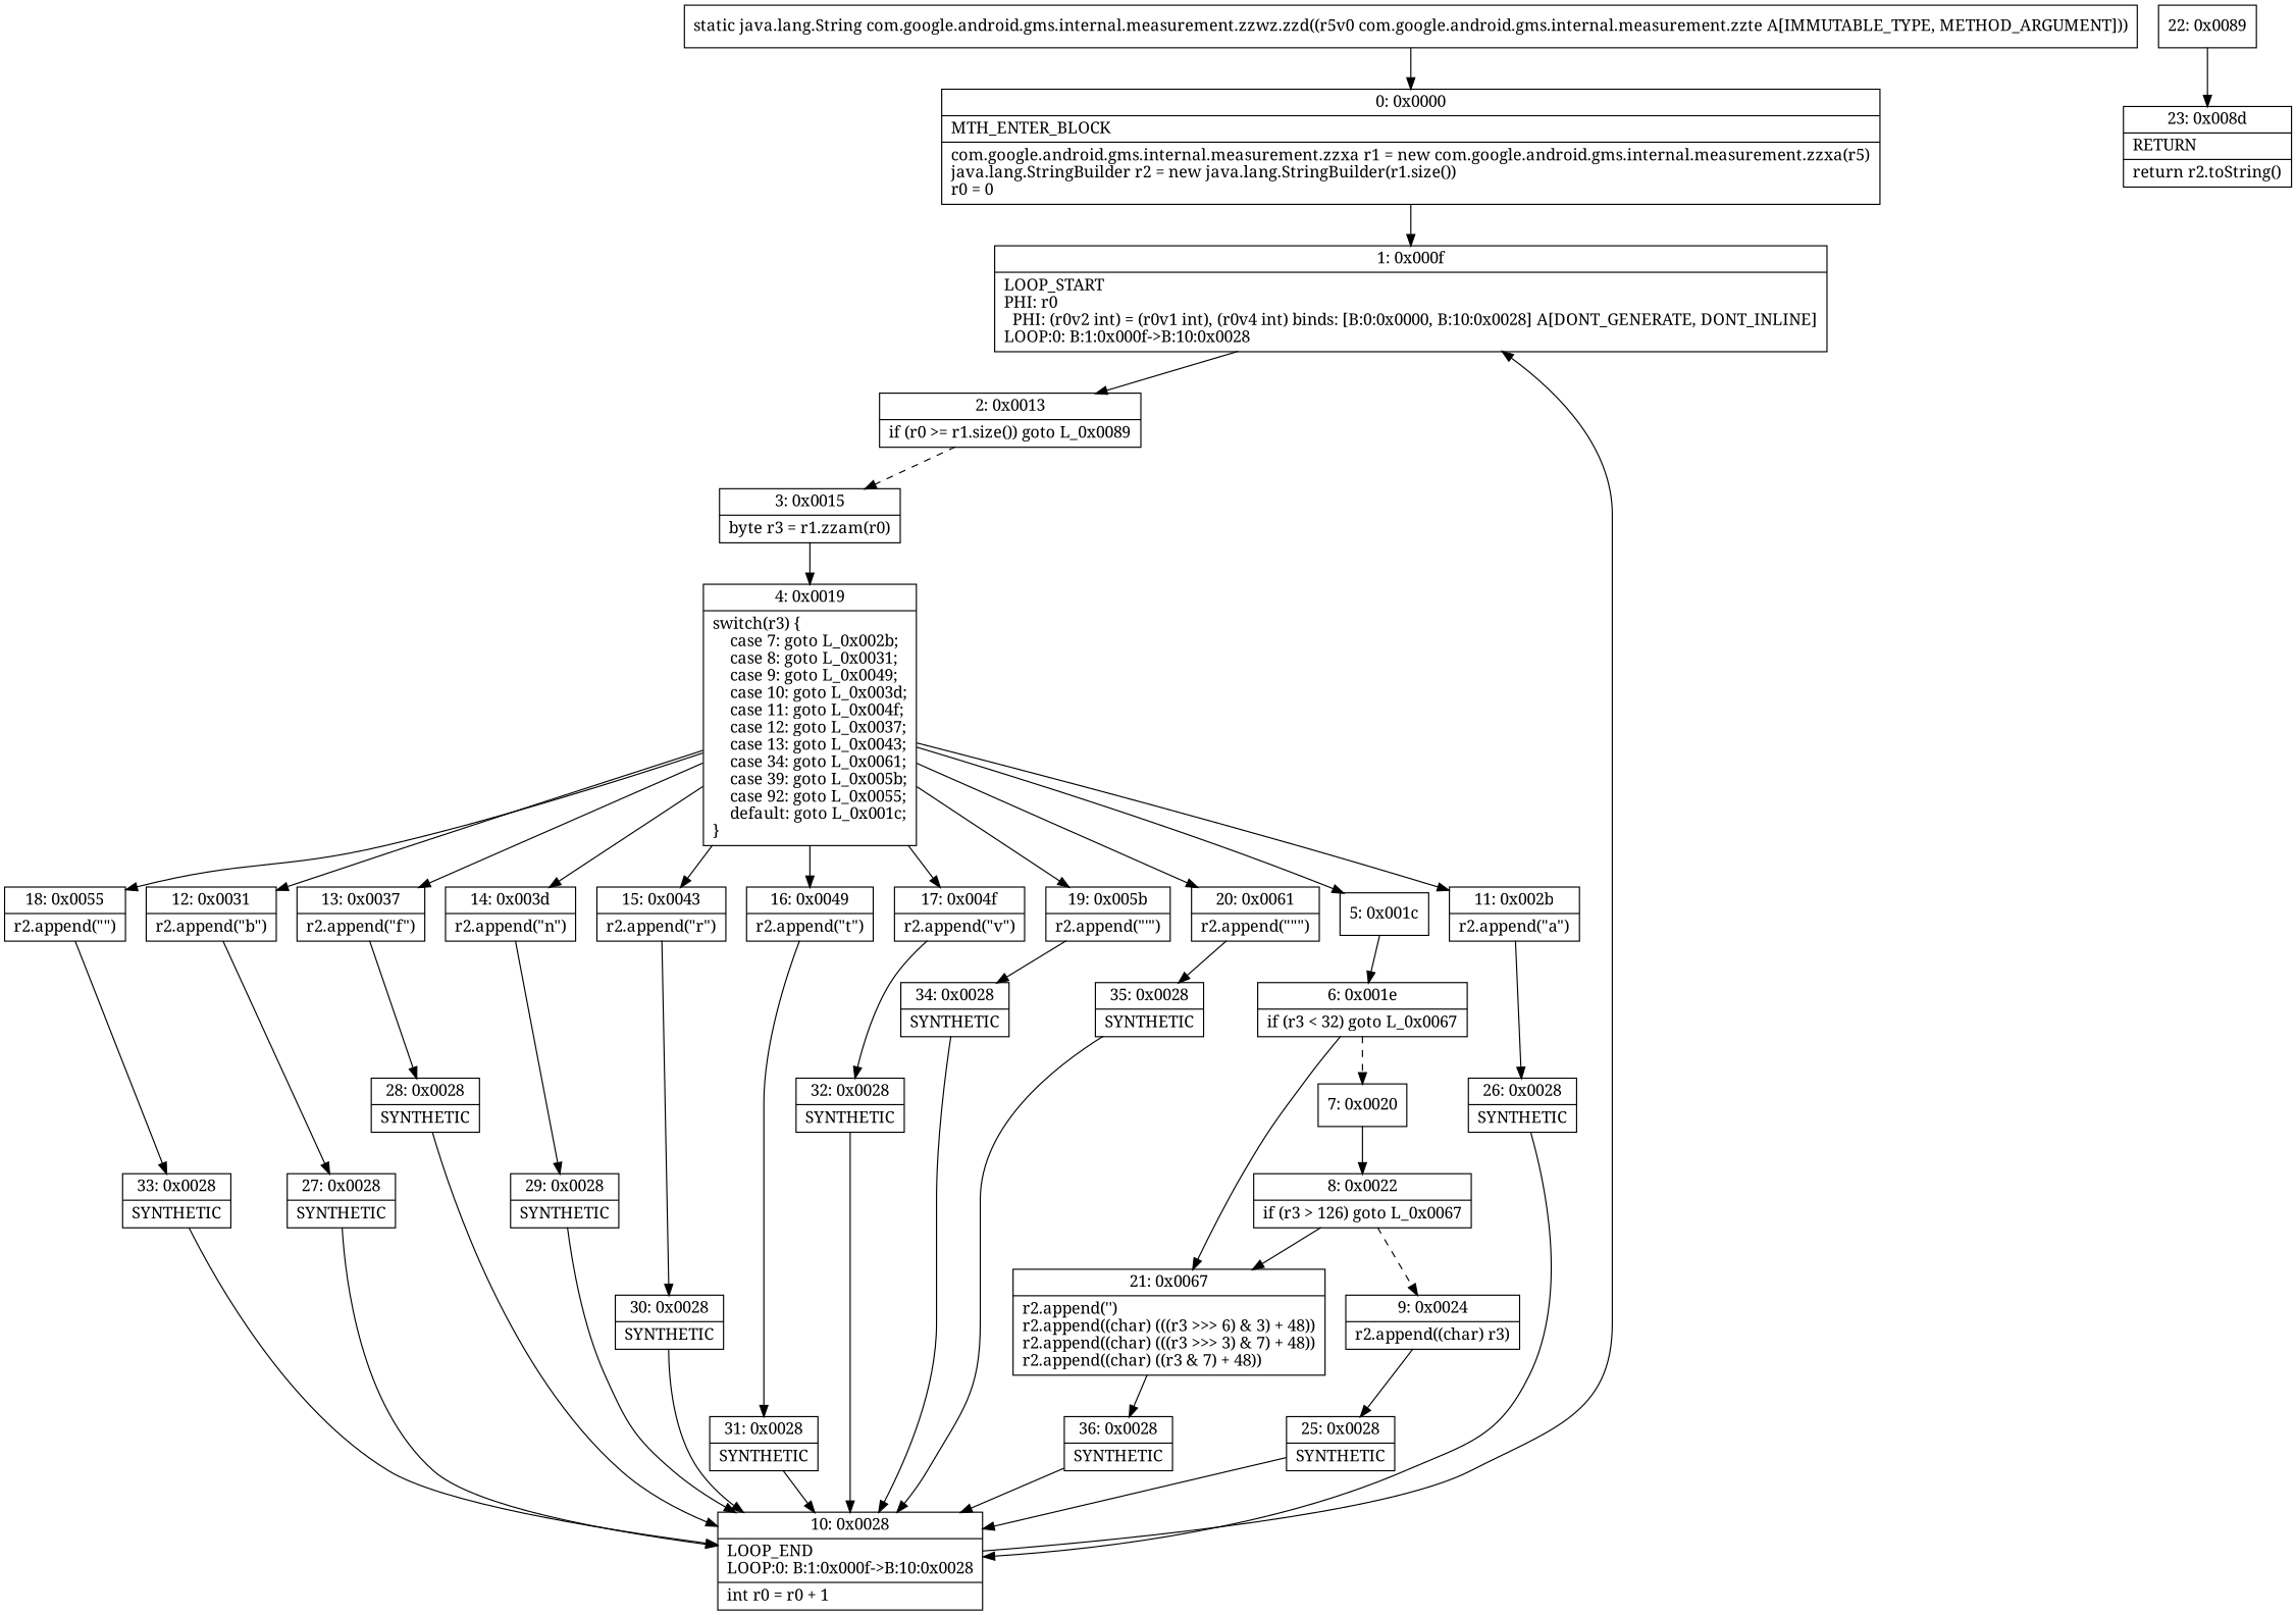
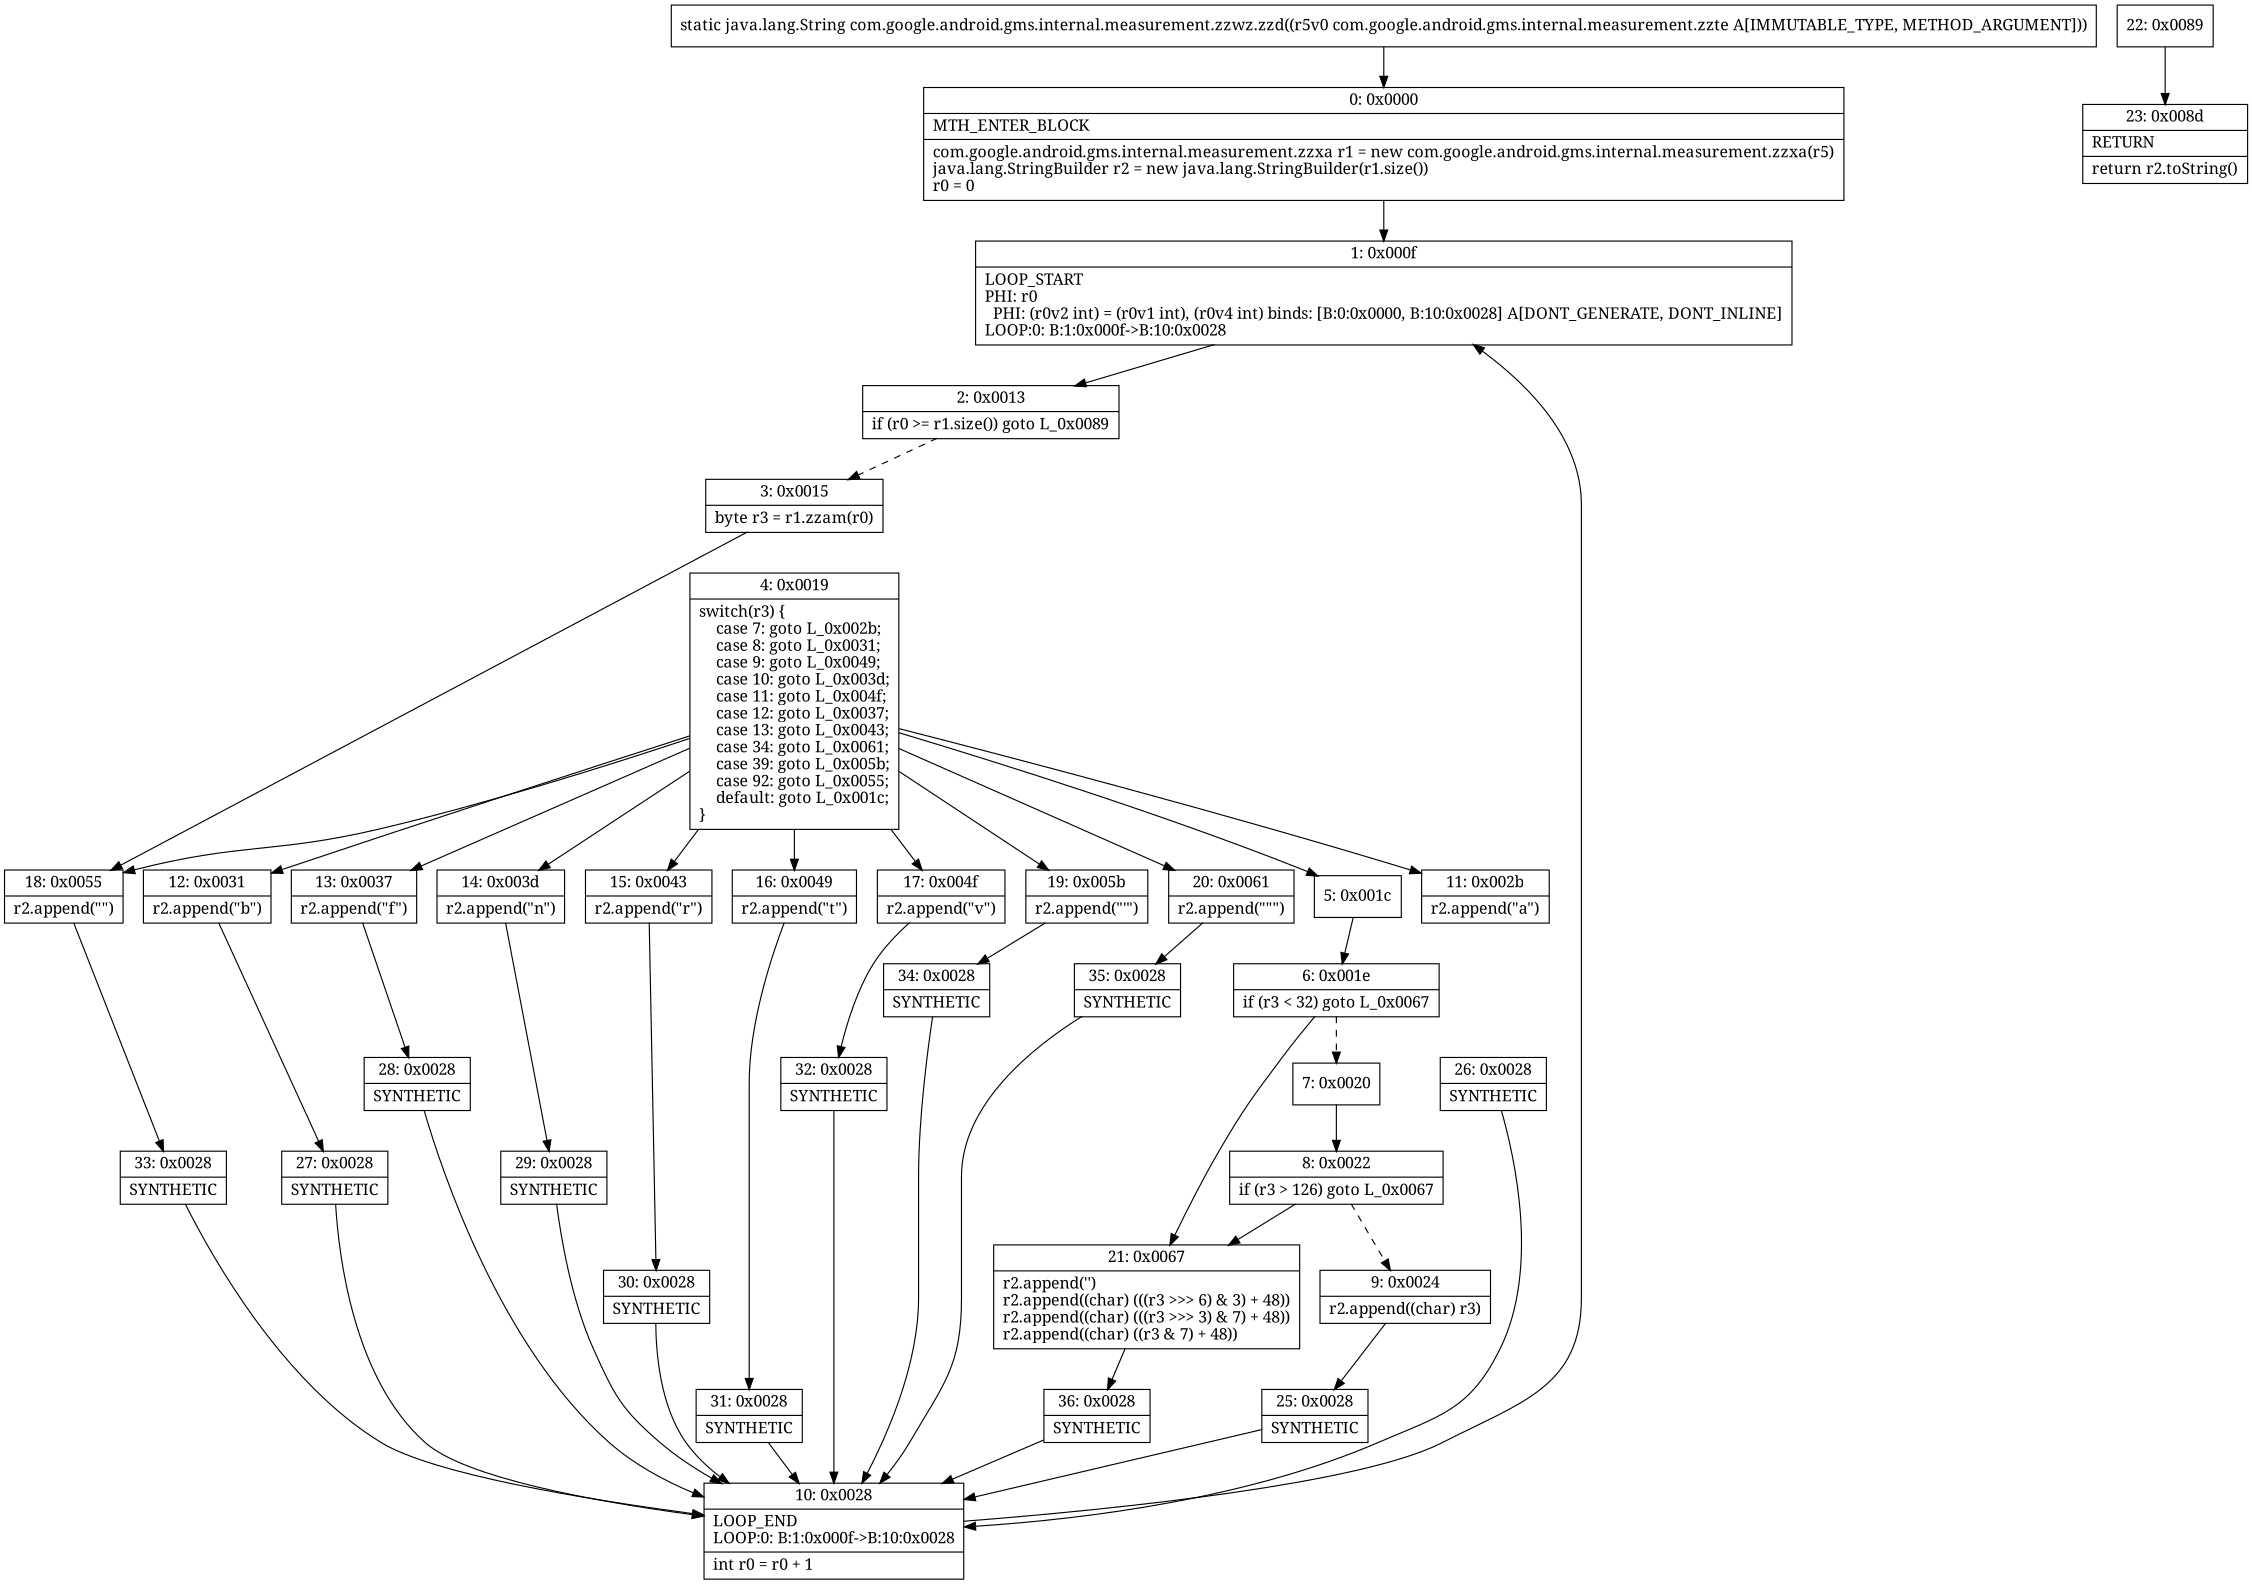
  digraph {
    fontname="Noto Serif"
    node [fontname="Noto Serif" shape=record]
    edge [fontname="Noto Serif"]
    n1 [label="{0\:\ 0x0000|MTH_ENTER_BLOCK\l|com.google.android.gms.internal.measurement.zzxa r1 = new com.google.android.gms.internal.measurement.zzxa(r5)\ljava.lang.StringBuilder r2 = new java.lang.StringBuilder(r1.size())\lr0 = 0\l}"]
    n2 [label="{1\:\ 0x000f|LOOP_START\lPHI: r0 \l  PHI: (r0v2 int) = (r0v1 int), (r0v4 int) binds: [B:0:0x0000, B:10:0x0028] A[DONT_GENERATE, DONT_INLINE]\lLOOP:0: B:1:0x000f\-\>B:10:0x0028\l}"]
    n3 [label="{2\:\ 0x0013|if (r0 \>= r1.size()) goto L_0x0089\l}"]
    n4 [label="{3\:\ 0x0015|byte r3 = r1.zzam(r0)\l}"]
    n5 [label="{4\:\ 0x0019|switch(r3) \{\l    case 7: goto L_0x002b;\l    case 8: goto L_0x0031;\l    case 9: goto L_0x0049;\l    case 10: goto L_0x003d;\l    case 11: goto L_0x004f;\l    case 12: goto L_0x0037;\l    case 13: goto L_0x0043;\l    case 34: goto L_0x0061;\l    case 39: goto L_0x005b;\l    case 92: goto L_0x0055;\l    default: goto L_0x001c;\l\}\l}"]
    n6 [label="{5\:\ 0x001c}"]
    n7 [label="{11\:\ 0x002b|r2.append(\"a\")\l}"]
    n8 [label="{12\:\ 0x0031|r2.append(\"b\")\l}"]
    n9 [label="{13\:\ 0x0037|r2.append(\"f\")\l}"]
    n10 [label="{14\:\ 0x003d|r2.append(\"n\")\l}"]
    n11 [label="{15\:\ 0x0043|r2.append(\"r\")\l}"]
    n12 [label="{16\:\ 0x0049|r2.append(\"t\")\l}"]
    n13 [label="{17\:\ 0x004f|r2.append(\"v\")\l}"]
    n14 [label="{18\:\ 0x0055|r2.append(\"\")\l}"]
    n15 [label="{19\:\ 0x005b|r2.append(\"'\")\l}"]
    n16 [label="{20\:\ 0x0061|r2.append(\"\"\")\l}"]
    n17 [label="{6\:\ 0x001e|if (r3 \< 32) goto L_0x0067\l}"]
    n18 [label="{26\:\ 0x0028|SYNTHETIC\l}"]
    n19 [label="{27\:\ 0x0028|SYNTHETIC\l}"]
    n20 [label="{28\:\ 0x0028|SYNTHETIC\l}"]
    n21 [label="{29\:\ 0x0028|SYNTHETIC\l}"]
    n22 [label="{30\:\ 0x0028|SYNTHETIC\l}"]
    n23 [label="{31\:\ 0x0028|SYNTHETIC\l}"]
    n24 [label="{32\:\ 0x0028|SYNTHETIC\l}"]
    n25 [label="{33\:\ 0x0028|SYNTHETIC\l}"]
    n26 [label="{34\:\ 0x0028|SYNTHETIC\l}"]
    n27 [label="{35\:\ 0x0028|SYNTHETIC\l}"]
    n28 [label="{7\:\ 0x0020}"]
    n29 [label="{21\:\ 0x0067|r2.append('')\lr2.append((char) (((r3 \>\>\> 6) & 3) + 48))\lr2.append((char) (((r3 \>\>\> 3) & 7) + 48))\lr2.append((char) ((r3 & 7) + 48))\l}"]
    n30 [label="{8\:\ 0x0022|if (r3 \> 126) goto L_0x0067\l}"]
    n31 [label="{36\:\ 0x0028|SYNTHETIC\l}"]
    n32 [label="{9\:\ 0x0024|r2.append((char) r3)\l}"]
    n33 [label="{25\:\ 0x0028|SYNTHETIC\l}"]
    n34 [label="{10\:\ 0x0028|LOOP_END\lLOOP:0: B:1:0x000f\-\>B:10:0x0028\l|int r0 = r0 + 1\l}"]
    n35 [label="{22\:\ 0x0089}"]
    n36 [label="{23\:\ 0x008d|RETURN\l|return r2.toString()\l}"]
    n37 [label="{static java.lang.String com.google.android.gms.internal.measurement.zzwz.zzd((r5v0 com.google.android.gms.internal.measurement.zzte A[IMMUTABLE_TYPE, METHOD_ARGUMENT])) }"]
    n1 -> n2
    n2 -> n3
    n3 -> n4 [style=dashed]
-   n4 -> n5
+   n4 -> n14
    n5 -> n6
    n5 -> n7
    n5 -> n8
    n5 -> n9
    n5 -> n10
    n5 -> n11
    n5 -> n12
    n5 -> n13
    n5 -> n14
    n5 -> n15
    n5 -> n16
    n6 -> n17
-   n7 -> n18
    n8 -> n19
    n9 -> n20
    n10 -> n21
    n11 -> n22
    n12 -> n23
    n13 -> n24
    n14 -> n25
    n15 -> n26
    n16 -> n27
    n17 -> n28 [style=dashed]
    n17 -> n29
    n18 -> n34
    n19 -> n34
    n20 -> n34
    n21 -> n34
    n22 -> n34
    n23 -> n34
    n24 -> n34
    n25 -> n34
    n26 -> n34
    n27 -> n34
    n28 -> n30
    n29 -> n31
    n30 -> n29
    n30 -> n32 [style=dashed]
    n31 -> n34
    n32 -> n33
    n33 -> n34
    n34 -> n2
    n35 -> n36
    n37 -> n1
  }
